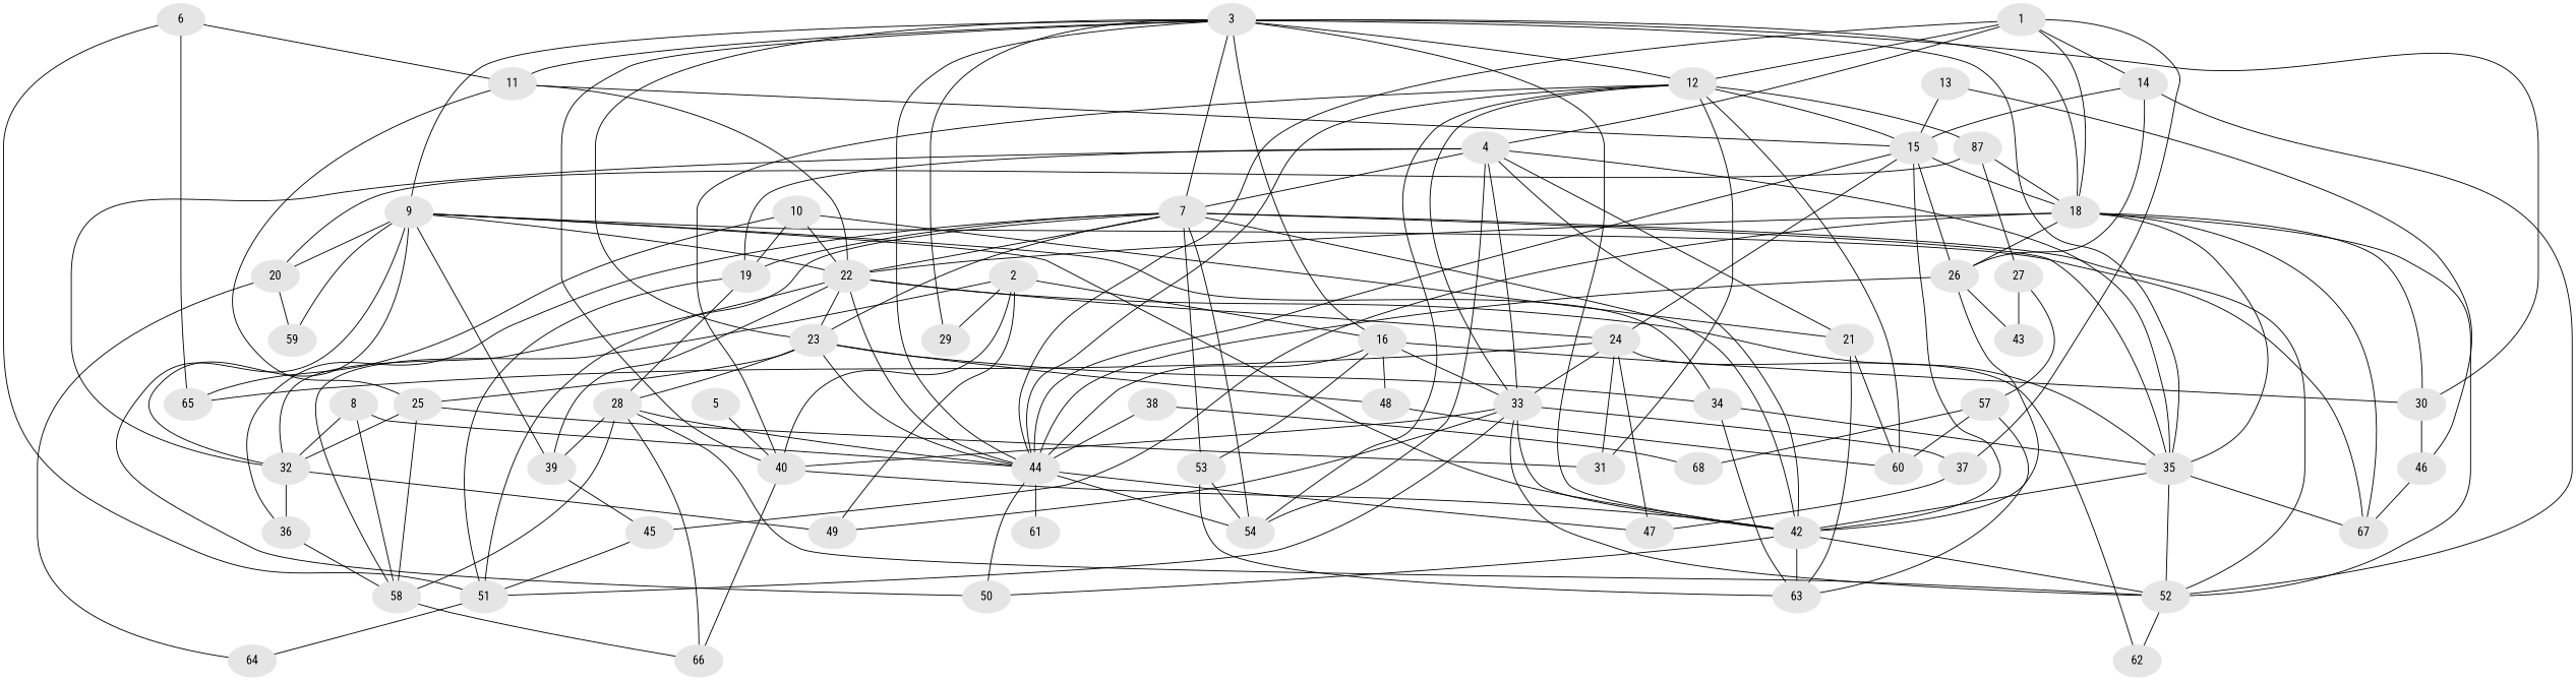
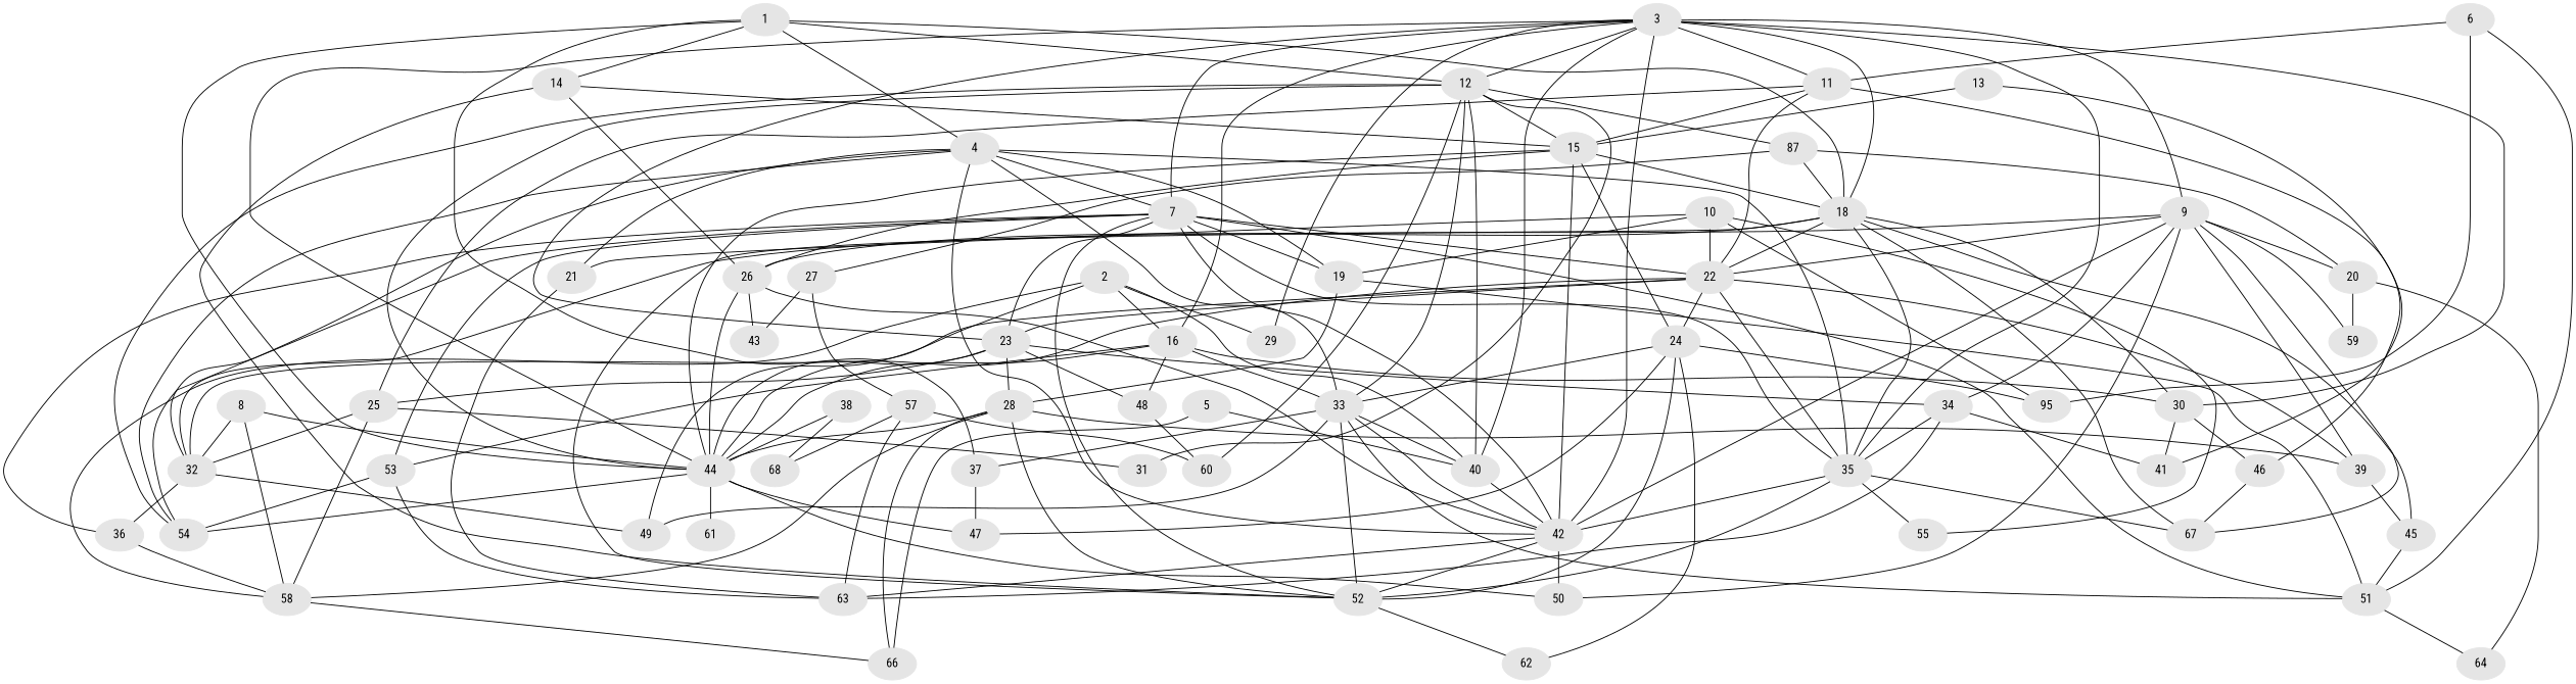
  graph {
    fontname="Roboto Condensed"
    node [color=gray90 fontname="Roboto Condensed" style=filled]
    edge [fontname="Roboto Condensed" weight=1.0]
    1
    4
    12
    14
    18
    37
    44
    7
    35
    42
    19
    21
    32
    33
    54
    40
    15
    n18 [label=87]
    31
    60
    52
    26
    30
    22
    67
    45
    47
    50
    61
    2
    16
    29
    49
    58
    53
    48
    66
    3
    9
    11
    23
    51
    36
    20
    34
    39
    59
    25
+   41
    28
    46
+   55
    63
    5
    6
-   65
+   65 [label=95]
    64
    24
    62
    8
    10
    27
    13
    43
    57
    68
    38
    1 -- 4
    1 -- 12
    1 -- 14
    1 -- 18
    1 -- 37
    1 -- 44
    4 -- 7
    4 -- 35
    4 -- 42
    4 -- 19 [weight=2.0]
    4 -- 21
    4 -- 32
    4 -- 33
    4 -- 54
    12 -- 44
    12 -- 33
    12 -- 54
    12 -- 40
    12 -- 15
    12 -- n18
    12 -- 31
    12 -- 60
    14 -- 15
    14 -- 52
    14 -- 26 [weight=2.0]
    18 -- 35
    18 -- 52
    18 -- 26 [weight=3.0]
    18 -- 30
    18 -- 22
    18 -- 67
    18 -- 45 [weight=2.0]
    37 -- 47
    44 -- 54 [weight=2.0]
    44 -- 47
    44 -- 50
    44 -- 61 [weight=2.0]
    7 -- 35
    7 -- 42 [weight=2.0]
    7 -- 19
    7 -- 54 [weight=2.0]
    7 -- 52
    7 -- 22 [weight=2.0]
    7 -- 53
    7 -- 23
    7 -- 51
    7 -- 36
    35 -- 42
    35 -- 52 [weight=2.0]
    35 -- 67
+   35 -- 55
    42 -- 52
    42 -- 50
    42 -- 63
    19 -- 51
    19 -- 28
-   21 -- 60
    21 -- 63
    32 -- 49
    32 -- 36
    33 -- 37
    33 -- 42
    33 -- 40
    33 -- 52 [weight=2.0]
    33 -- 49
    33 -- 51
    40 -- 42
    15 -- 18 [weight=2.0]
    15 -- 44
    15 -- 42
    15 -- 26 [weight=2.0]
    15 -- 24
    n18 -- 18
    n18 -- 20
    n18 -- 27
    52 -- 62
    26 -- 44 [weight=2.0]
    26 -- 42
    26 -- 43
+   30 -- 41
    30 -- 46
    22 -- 44
    22 -- 35
    22 -- 32
    22 -- 23
    22 -- 39
    22 -- 24
    45 -- 51
    2 -- 40
    2 -- 16
    2 -- 29
    2 -- 49
    2 -- 58
    16 -- 44
    16 -- 33
    16 -- 30
    16 -- 53
    16 -- 48
    58 -- 66
    53 -- 54
    53 -- 63
    48 -- 60
    3 -- 12
    3 -- 18
    3 -- 44
    3 -- 7 [weight=2.0]
    3 -- 35 [weight=2.0]
    3 -- 42 [weight=3.0]
    3 -- 40
    3 -- 30
    3 -- 16
    3 -- 29
    3 -- 9
    3 -- 11
    3 -- 23
    9 -- 42
    9 -- 32
    9 -- 22
    9 -- 67
    9 -- 50
    9 -- 20
    9 -- 34
    9 -- 39
    9 -- 59
    11 -- 15
    11 -- 22
    11 -- 25
+   11 -- 41
    23 -- 44
    23 -- 48
    23 -- 34
    23 -- 25
    23 -- 28 [weight=5.0]
    51 -- 64
    36 -- 58
    20 -- 59
    20 -- 64
    34 -- 35
+   34 -- 41
    34 -- 63
    39 -- 45
    25 -- 32
    25 -- 31
    25 -- 58
    28 -- 44
    28 -- 52
    28 -- 58
    28 -- 66
    28 -- 39
    46 -- 67
    5 -- 40
-   40 -- 66
+   5 -- 66
    6 -- 11
    6 -- 51
    6 -- 65
    24 -- 33
-   24 -- 31
+   24 -- 52
    24 -- 47
    24 -- 65
    24 -- 62
    8 -- 44
    8 -- 32
    8 -- 58
    10 -- 19
    10 -- 21
    10 -- 22
+   10 -- 55
    10 -- 65
    27 -- 43
    27 -- 57
    13 -- 15
    13 -- 46
    57 -- 60
    57 -- 63
    57 -- 68
    38 -- 44
    38 -- 68
  }
